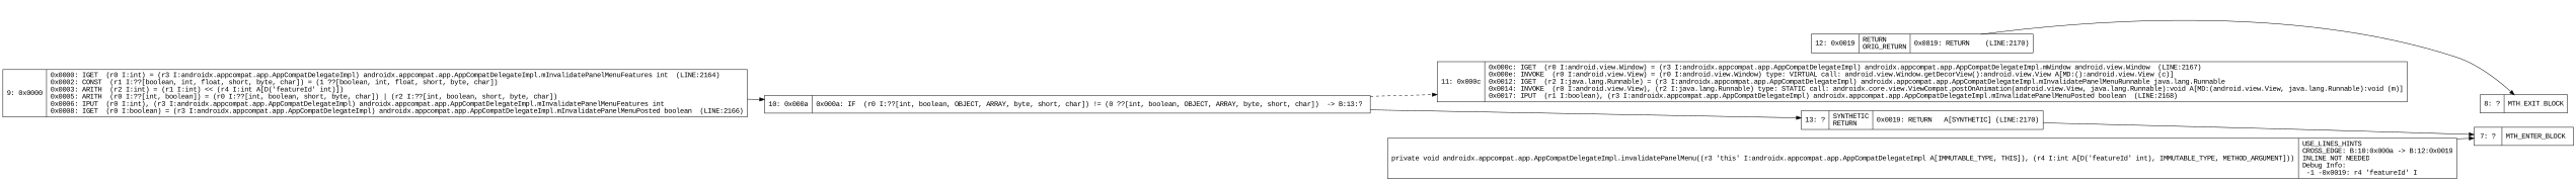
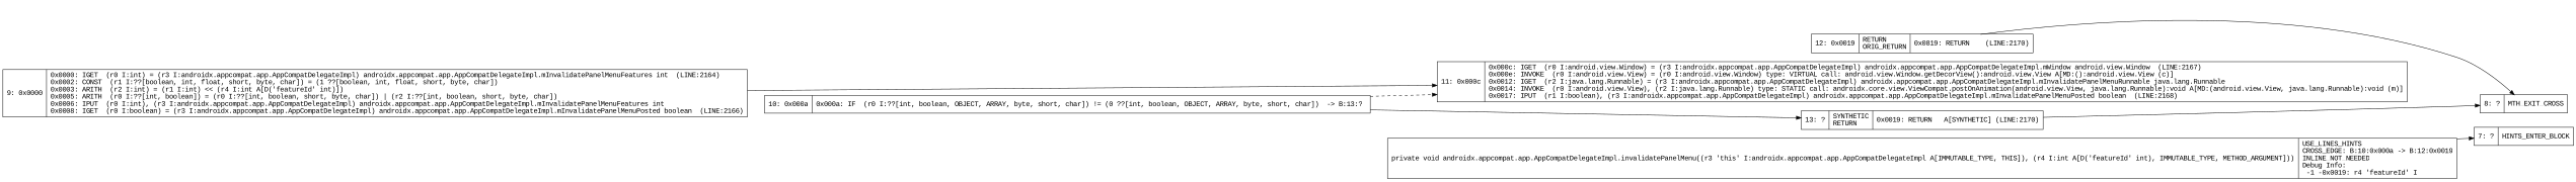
  digraph {
    fontname="Liberation Mono"
    rankdir=LR
    node [fontname="Liberation Mono" shape=record]
    edge [fontname="Liberation Mono"]
-   n1 [label="{7\:\ ?|MTH_ENTER_BLOCK\l}"]
+   n1 [label="{7\:\ ?|HINTS_ENTER_BLOCK\l}"]
    n2 [label="{9\:\ 0x0000|0x0000: IGET  (r0 I:int) = (r3 I:androidx.appcompat.app.AppCompatDelegateImpl) androidx.appcompat.app.AppCompatDelegateImpl.mInvalidatePanelMenuFeatures int  (LINE:2164)\l0x0002: CONST  (r1 I:??[boolean, int, float, short, byte, char]) = (1 ??[boolean, int, float, short, byte, char]) \l0x0003: ARITH  (r2 I:int) = (r1 I:int) \<\< (r4 I:int A[D('featureId' int)]) \l0x0005: ARITH  (r0 I:??[int, boolean]) = (r0 I:??[int, boolean, short, byte, char]) \| (r2 I:??[int, boolean, short, byte, char]) \l0x0006: IPUT  (r0 I:int), (r3 I:androidx.appcompat.app.AppCompatDelegateImpl) androidx.appcompat.app.AppCompatDelegateImpl.mInvalidatePanelMenuFeatures int \l0x0008: IGET  (r0 I:boolean) = (r3 I:androidx.appcompat.app.AppCompatDelegateImpl) androidx.appcompat.app.AppCompatDelegateImpl.mInvalidatePanelMenuPosted boolean  (LINE:2166)\l}"]
    n3 [label="{10\:\ 0x000a|0x000a: IF  (r0 I:??[int, boolean, OBJECT, ARRAY, byte, short, char]) != (0 ??[int, boolean, OBJECT, ARRAY, byte, short, char])  \-\> B:13:? \l}"]
    n4 [label="{11\:\ 0x000c|0x000c: IGET  (r0 I:android.view.Window) = (r3 I:androidx.appcompat.app.AppCompatDelegateImpl) androidx.appcompat.app.AppCompatDelegateImpl.mWindow android.view.Window  (LINE:2167)\l0x000e: INVOKE  (r0 I:android.view.View) = (r0 I:android.view.Window) type: VIRTUAL call: android.view.Window.getDecorView():android.view.View A[MD:():android.view.View (c)]\l0x0012: IGET  (r2 I:java.lang.Runnable) = (r3 I:androidx.appcompat.app.AppCompatDelegateImpl) androidx.appcompat.app.AppCompatDelegateImpl.mInvalidatePanelMenuRunnable java.lang.Runnable \l0x0014: INVOKE  (r0 I:android.view.View), (r2 I:java.lang.Runnable) type: STATIC call: androidx.core.view.ViewCompat.postOnAnimation(android.view.View, java.lang.Runnable):void A[MD:(android.view.View, java.lang.Runnable):void (m)]\l0x0017: IPUT  (r1 I:boolean), (r3 I:androidx.appcompat.app.AppCompatDelegateImpl) androidx.appcompat.app.AppCompatDelegateImpl.mInvalidatePanelMenuPosted boolean  (LINE:2168)\l}"]
    n5 [label="{13\:\ ?|SYNTHETIC\lRETURN\l|0x0019: RETURN   A[SYNTHETIC] (LINE:2170)\l}"]
-   n6 [label="{8\:\ ?|MTH_EXIT_BLOCK\l}"]
+   n6 [label="{8\:\ ?|MTH_EXIT_CROSS\l}"]
    n7 [label="{12\:\ 0x0019|RETURN\lORIG_RETURN\l|0x0819: RETURN    (LINE:2170)\l}"]
    n8 [label="{private void androidx.appcompat.app.AppCompatDelegateImpl.invalidatePanelMenu((r3 'this' I:androidx.appcompat.app.AppCompatDelegateImpl A[IMMUTABLE_TYPE, THIS]), (r4 I:int A[D('featureId' int), IMMUTABLE_TYPE, METHOD_ARGUMENT]))  | USE_LINES_HINTS\lCROSS_EDGE: B:10:0x000a \-\> B:12:0x0019\lINLINE_NOT_NEEDED\lDebug Info:\l  \-1 \-0x0019: r4 'featureId' I\l}"]
-   n2 -> n3
+   n2 -> n4
    n3 -> n4 [style=dashed]
    n3 -> n5
-   n5 -> n1
+   n5 -> n6
    n7 -> n6
    n8 -> n1
  }
